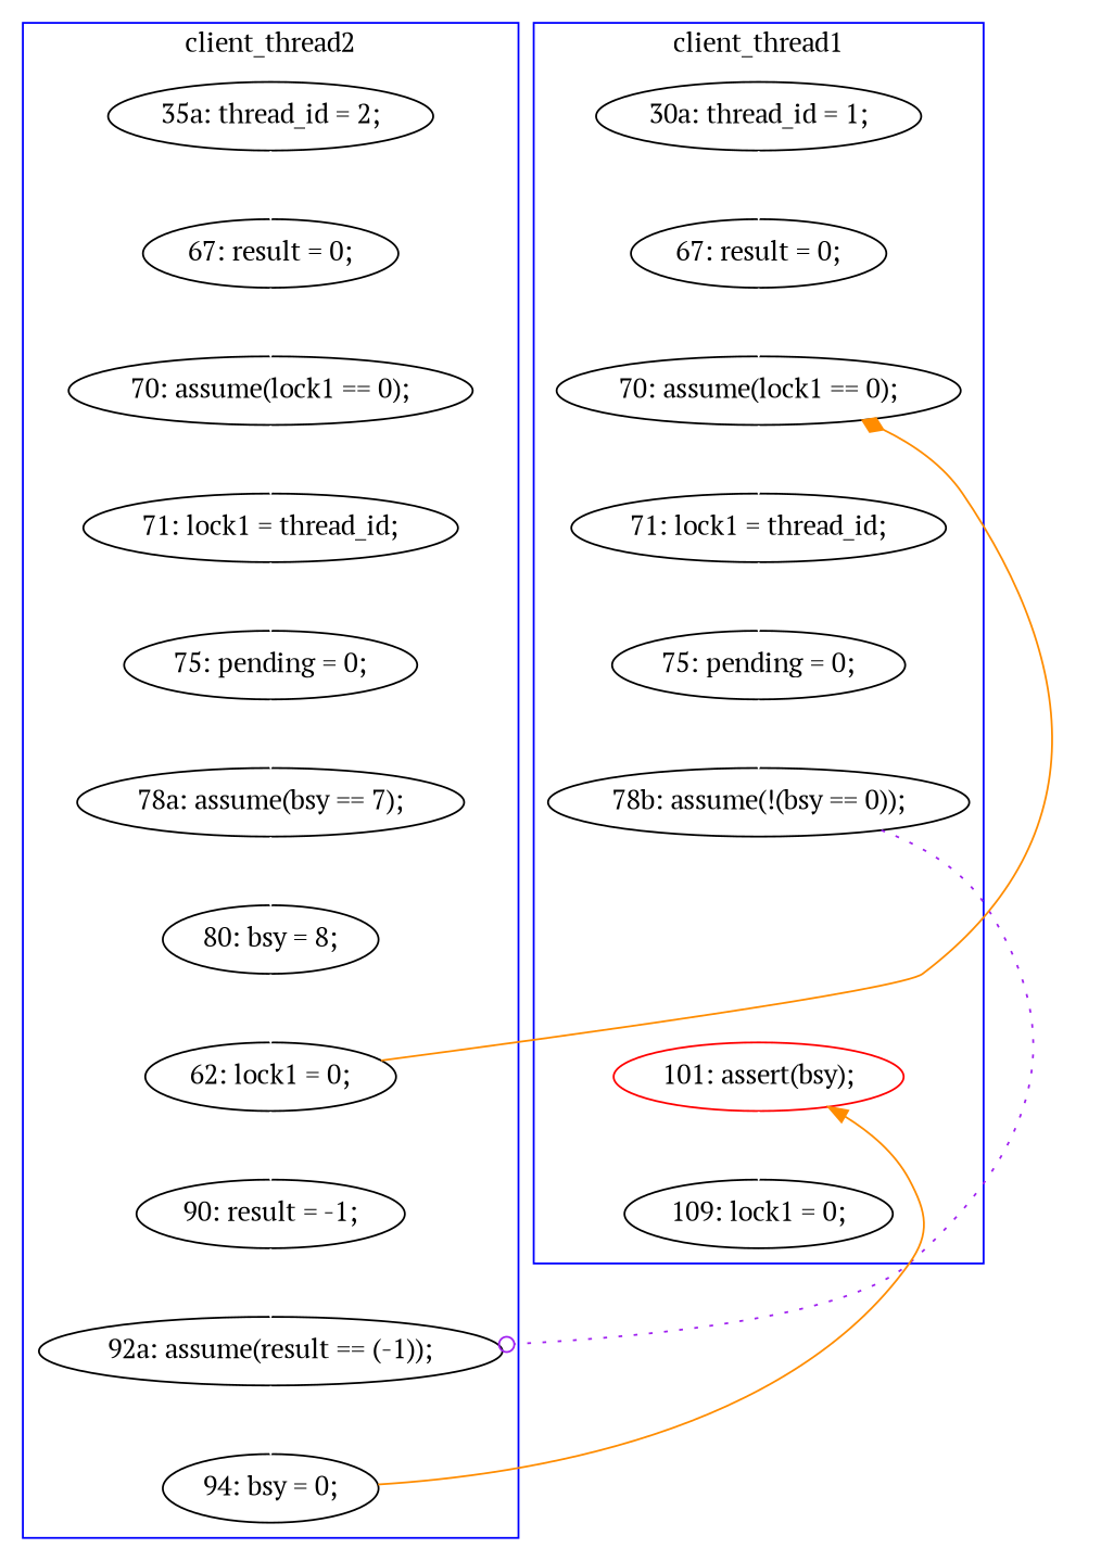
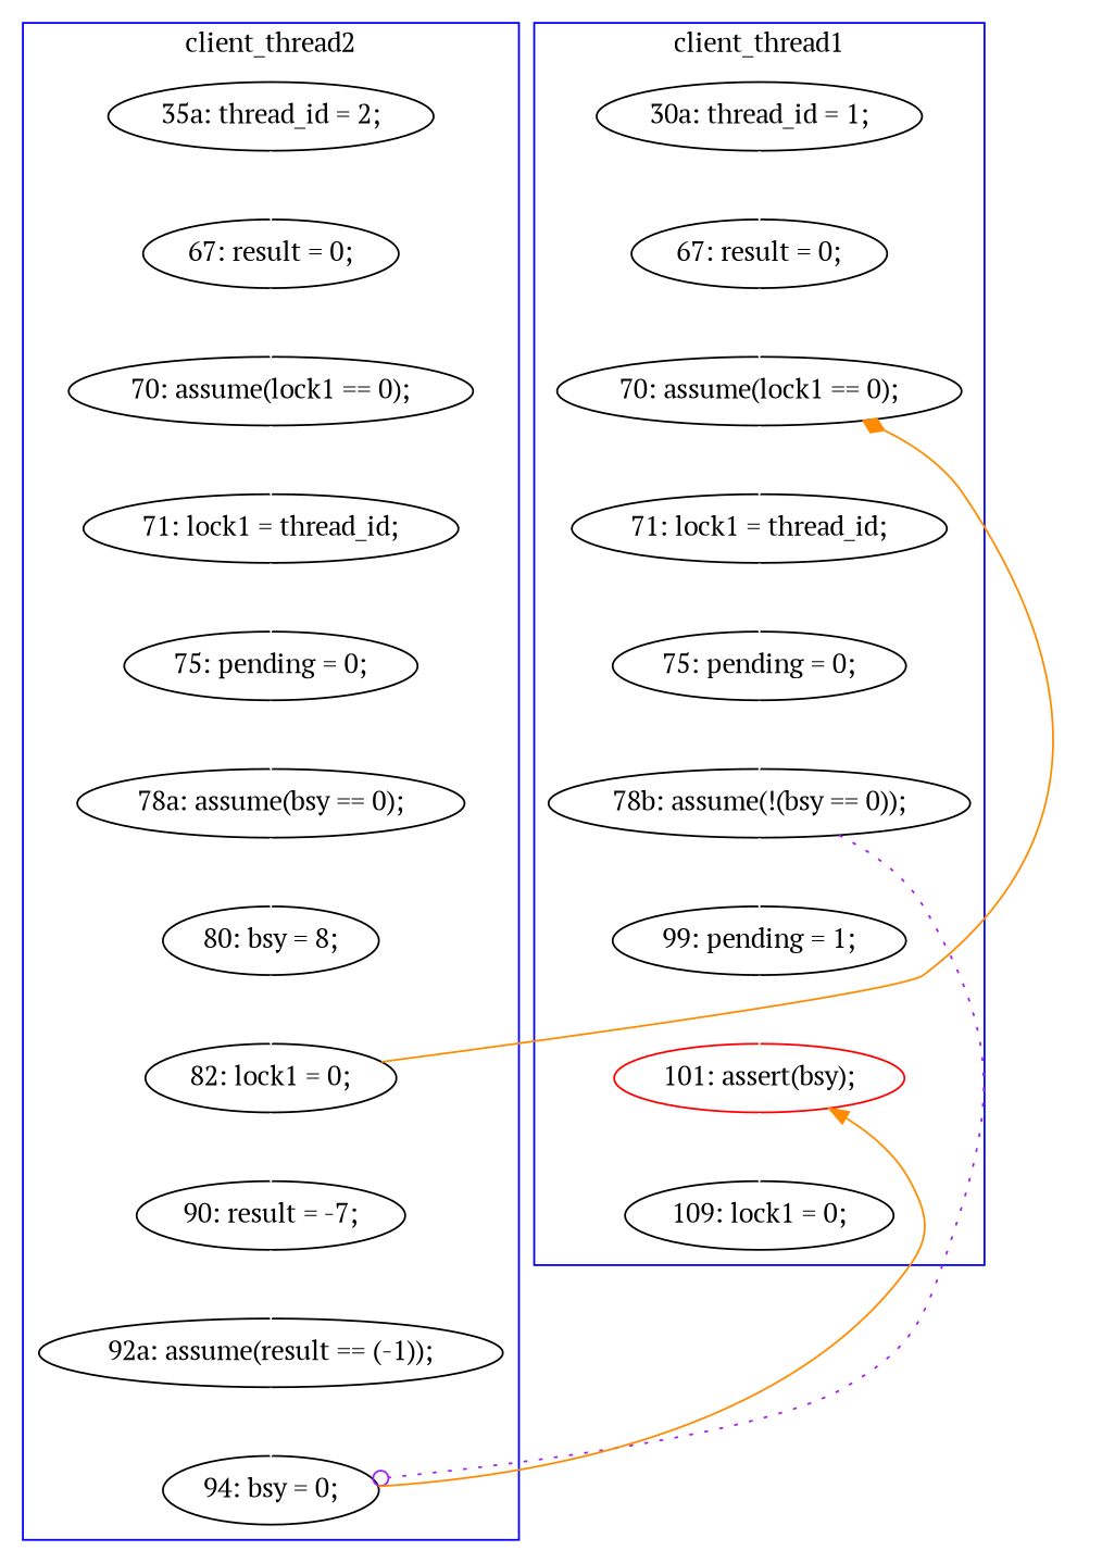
  digraph {
    fontname="PT Serif"
    node [fontname="PT Serif"]
    edge [color=white fontname="PT Serif" style=solid]
    n1 [label="78b: assume(!(bsy == 0));"]
    n2 [label="70: assume(lock1 == 0);"]
    n3 [label="30a: thread_id = 1;"]
    n4 [label="67: result = 0;"]
    n5 [label="75: pending = 0;"]
+   n6 [label="99: pending = 1;"]
    n7 [color=red label="101: assert(bsy);"]
    n8 [label="71: lock1 = thread_id;"]
    n9 [label="109: lock1 = 0;"]
    n10 [label="94: bsy = 0;"]
-   n11 [label="62: lock1 = 0;"]
+   n11 [label="82: lock1 = 0;"]
    n12 [label="75: pending = 0;"]
-   n13 [label="78a: assume(bsy == 7);"]
+   n13 [label="78a: assume(bsy == 0);"]
    n14 [label="70: assume(lock1 == 0);"]
    n15 [label="71: lock1 = thread_id;"]
-   n16 [label="90: result = -1;"]
+   n16 [label="90: result = -7;"]
    n17 [label="92a: assume(result == (-1));"]
    n18 [label="80: bsy = 8;"]
    n19 [label="67: result = 0;"]
    n20 [label="35a: thread_id = 2;"]
    subgraph cluster_1 {
      color=blue
      label=client_thread1
      n1
      n2
      n3
      n4
      n5
+     n6
      n7
      n8
      n9
    }
    subgraph cluster_2 {
      color=blue
      label=client_thread2
      n10
      n11
      n12
      n13
      n14
      n15
      n16
      n17
      n18
      n19
      n20
    }
-   n1 -> n17 [arrowhead=odot color=purple constraint=false style=dotted]
+   n1 -> n6
+   n1 -> n10 [arrowhead=odot color=purple constraint=false style=dotted]
    n2 -> n8
    n3 -> n4
    n4 -> n2
    n5 -> n1
+   n6 -> n7
    n7 -> n9
    n8 -> n5
    n10 -> n7 [arrowhead=normal color=darkorange constraint=false]
    n11 -> n2 [arrowhead=diamond color=darkorange constraint=false]
    n11 -> n16
    n12 -> n13
    n13 -> n18
    n14 -> n15
    n15 -> n12
    n16 -> n17
    n17 -> n10
    n18 -> n11
    n19 -> n14
    n20 -> n19
  }
